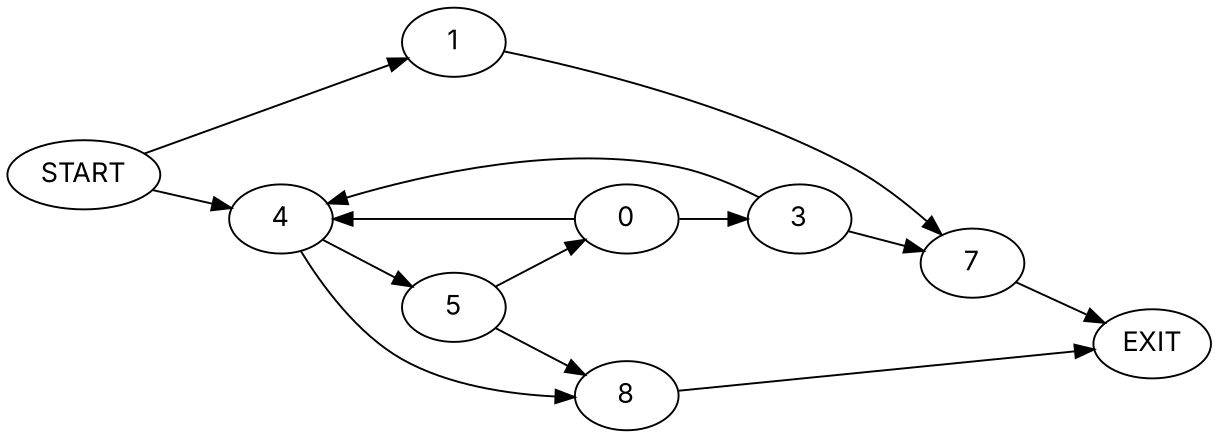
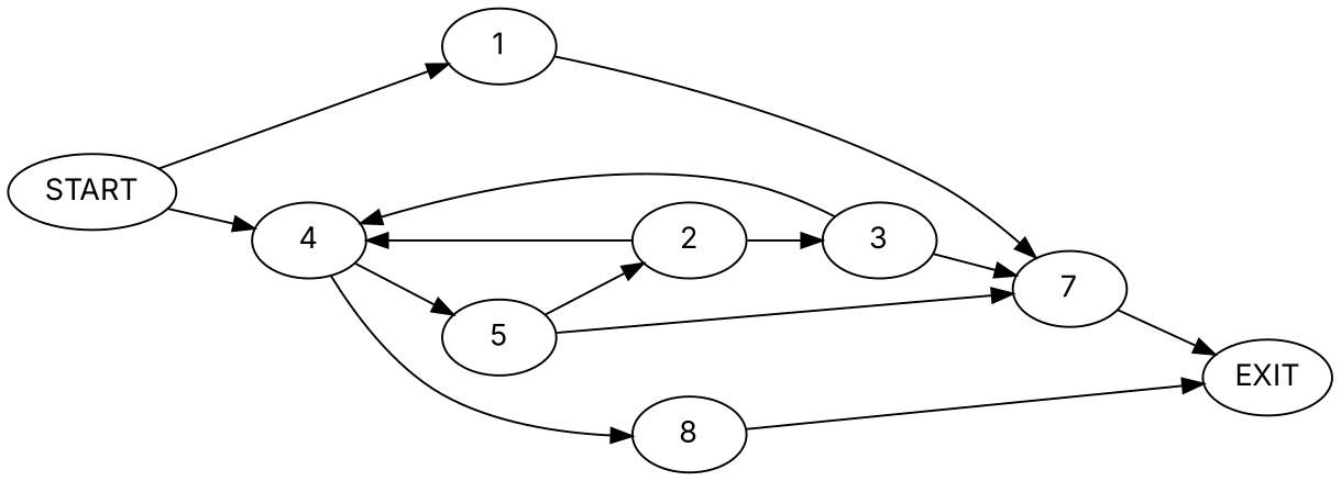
  digraph {
    fontname=Inter
    rankdir=LR
    node [fontname=Inter]
    edge [fontname=Inter]
    n1 [label=START]
    1
    4
    7
    5
    n6 [label=8]
-   2 [label=0]
+   2
    3
    n9 [label=EXIT]
    n1 -> 1
    n1 -> 4
    1 -> 7
    4 -> 5
    4 -> n6
    7 -> n9
-   5 -> n6
+   5 -> 7
    5 -> 2
    n6 -> n9
    2 -> 4
    2 -> 3
    3 -> 4
    3 -> 7
  }
